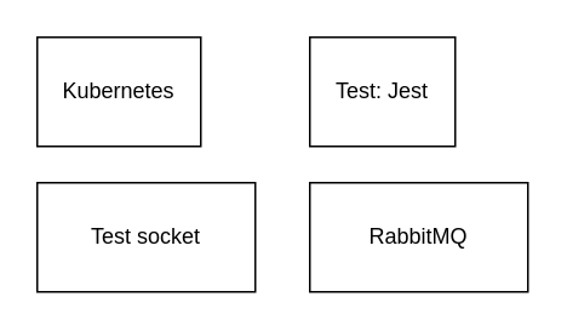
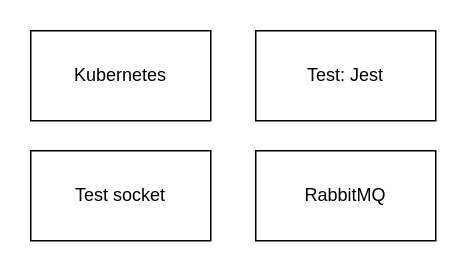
  <mxCell id="0" />
  <mxCell id="1" parent="0" />
- <mxCell id="2" value="Kubernetes" style="whiteSpace=wrap;html=1;" vertex="1" parent="1"><mxGeometry x="20" y="20" width="90" height="60" as="geometry" /></mxCell>
- <mxCell id="3" value="Test: Jest" style="whiteSpace=wrap;html=1;" vertex="1" parent="1"><mxGeometry x="170" y="20" width="80" height="60" as="geometry" /></mxCell>
+ <mxCell id="2" value="Kubernetes" style="whiteSpace=wrap;html=1;" vertex="1" parent="1"><mxGeometry x="20" y="20" width="120" height="60" as="geometry" /></mxCell>
+ <mxCell id="3" value="Test: Jest" style="whiteSpace=wrap;html=1;" vertex="1" parent="1"><mxGeometry x="170" y="20" width="120" height="60" as="geometry" /></mxCell>
  <mxCell id="4" value="Test socket" style="whiteSpace=wrap;html=1;" vertex="1" parent="1"><mxGeometry x="20" y="100" width="120" height="60" as="geometry" /></mxCell>
  <mxCell id="5" value="RabbitMQ" style="whiteSpace=wrap;html=1;" vertex="1" parent="1"><mxGeometry x="170" y="100" width="120" height="60" as="geometry" /></mxCell>
